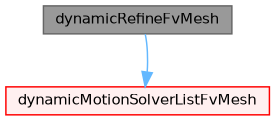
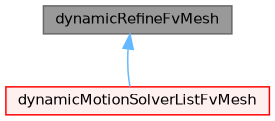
  digraph {
    node [fontname=Helvetica fontsize=10 shape=box style=filled]
    n1 [color=gray40 fillcolor=grey60 fontcolor=black height=0.2 label=dynamicRefineFvMesh width=0.4]
    n2 [color=red fillcolor="#FFF0F0" height=0.2 label=dynamicMotionSolverListFvMesh width=0.4]
-   n2 -> n1 [color=steelblue1 dir=back fontname=Helvetica fontsize=10 labelfontname=Helvetica labelfontsize=10 style=solid]
+   n1 -> n2 [color=steelblue1 dir=back fontname=Helvetica fontsize=10 labelfontname=Helvetica labelfontsize=10 style=solid]
  }
